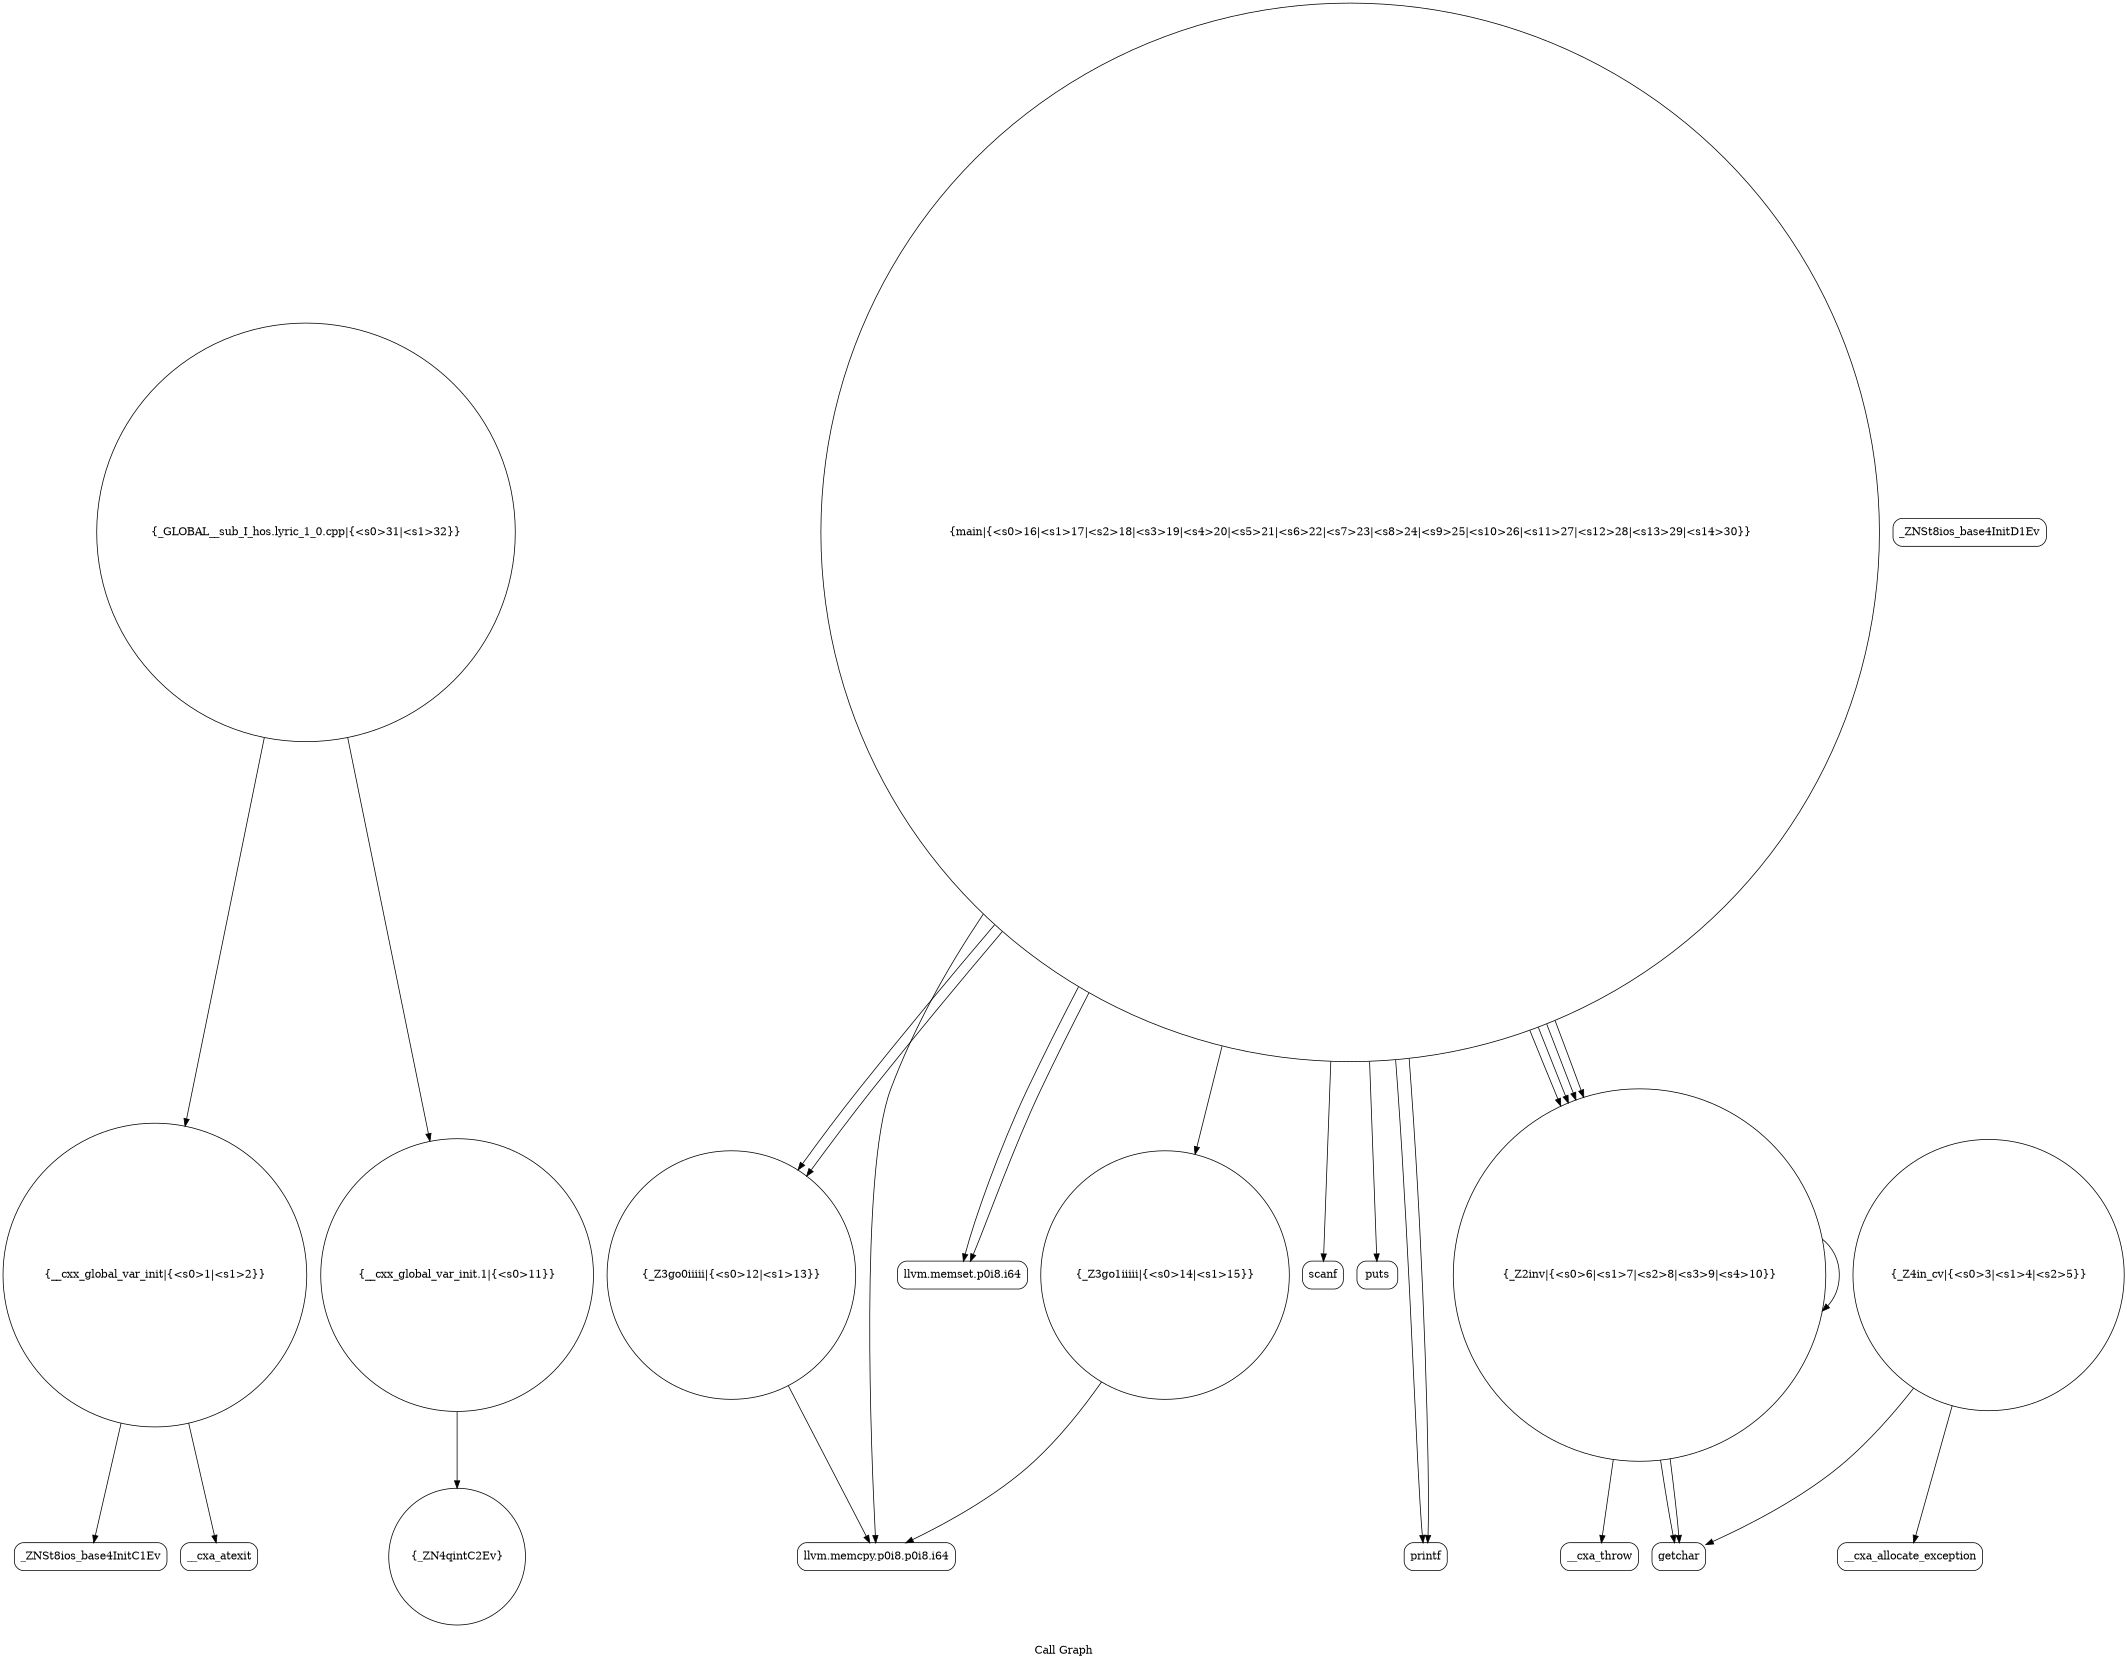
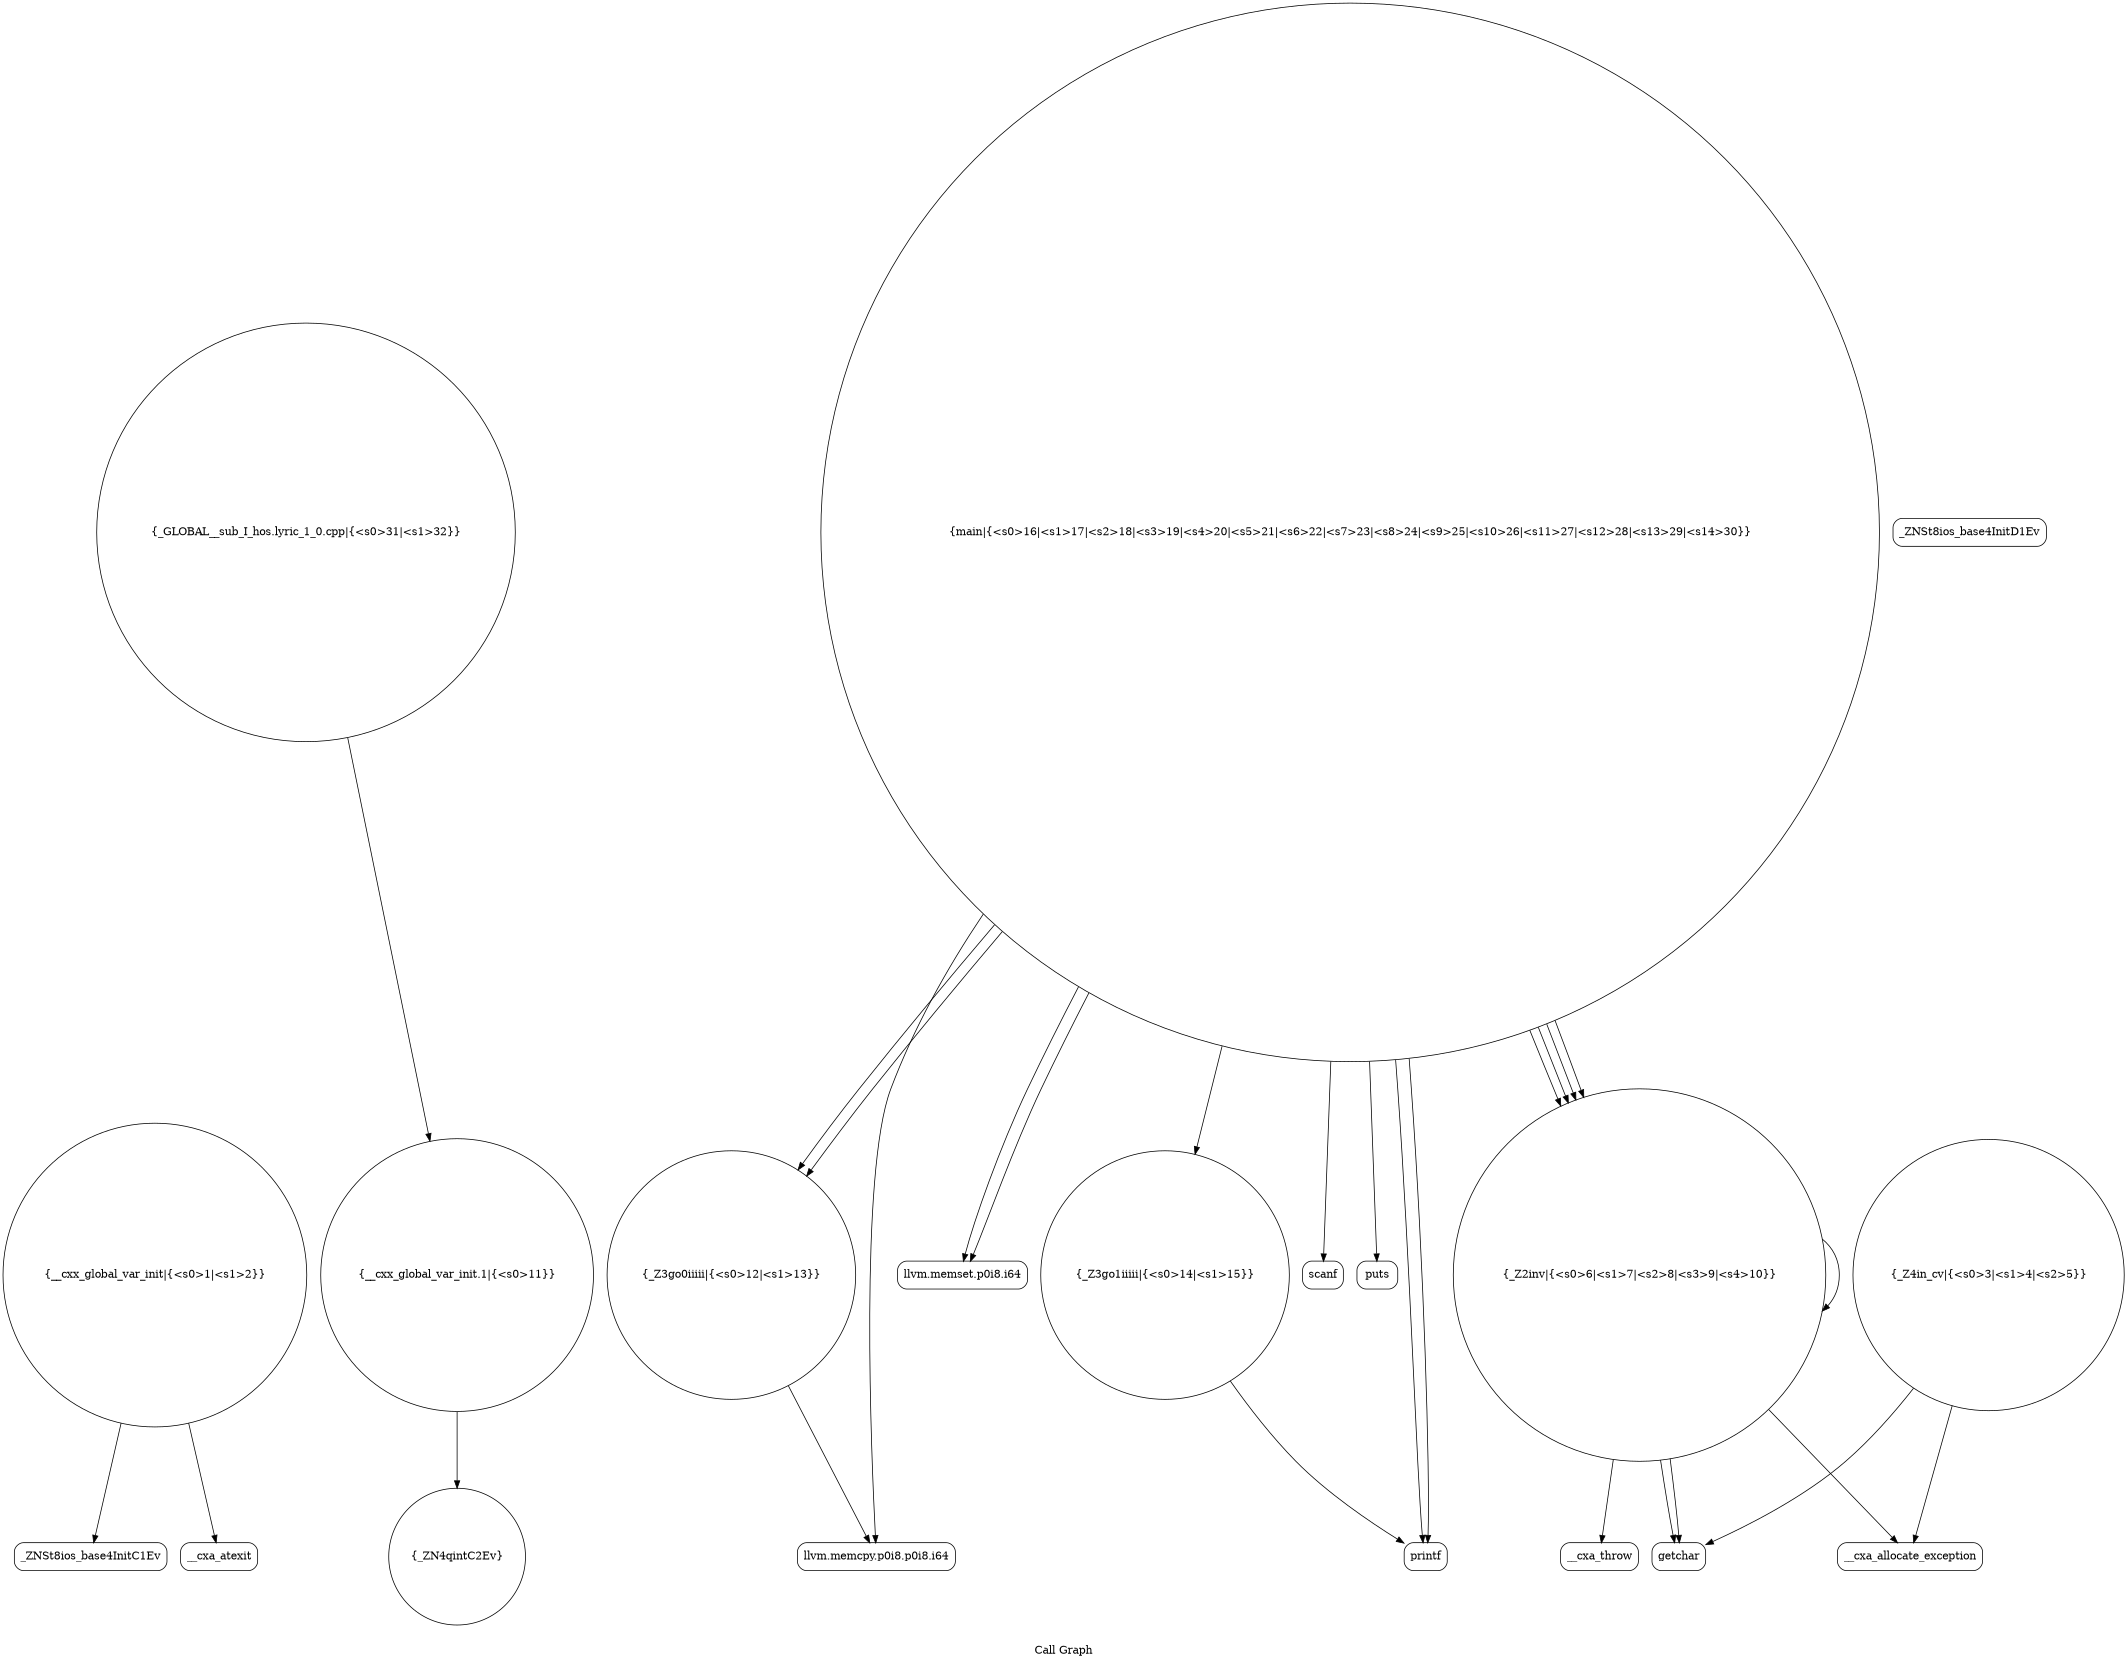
  digraph {
    label="Call Graph"
    node [shape=Mrecord]
    edge [color=black tailport=s1]
    n1 [label="{__cxx_global_var_init|{<s0>1|<s1>2}}" shape=circle]
    n2 [label="{_ZNSt8ios_base4InitC1Ev}"]
    n3 [label="{__cxa_atexit}"]
    n4 [label="{__cxa_throw}"]
    n5 [label="{_Z3go1iiiii|{<s0>14|<s1>15}}" shape=circle]
    n6 [label="{llvm.memcpy.p0i8.p0i8.i64}"]
    n7 [label="{_ZNSt8ios_base4InitD1Ev}"]
    n8 [label="{__cxx_global_var_init.1|{<s0>11}}" shape=circle]
    n9 [label="{_ZN4qintC2Ev}" shape=circle]
    n10 [label="{printf}"]
    n11 [label="{_Z4in_cv|{<s0>3|<s1>4|<s2>5}}" shape=circle]
    n12 [label="{getchar}"]
    n13 [label="{__cxa_allocate_exception}"]
    n14 [label="{_Z3go0iiiii|{<s0>12|<s1>13}}" shape=circle]
    n15 [label="{llvm.memset.p0i8.i64}"]
    n16 [label="{_GLOBAL__sub_I_hos.lyric_1_0.cpp|{<s0>31|<s1>32}}" shape=circle]
    n17 [label="{_Z2inv|{<s0>6|<s1>7|<s2>8|<s3>9|<s4>10}}" shape=circle]
    n18 [label="{main|{<s0>16|<s1>17|<s2>18|<s3>19|<s4>20|<s5>21|<s6>22|<s7>23|<s8>24|<s9>25|<s10>26|<s11>27|<s12>28|<s13>29|<s14>30}}" shape=circle]
    n19 [label="{scanf}"]
    n20 [label="{puts}"]
    n1 -> n2 [tailport=s0]
    n1 -> n3
-   n5 -> n6
+   n5 -> n10
    n8 -> n9 [tailport=s0]
    n11 -> n12 [tailport=s0]
    n11 -> n13
    n14 -> n6
-   n16 -> n1 [tailport=s0]
    n16 -> n8
    n17 -> n4 [tailport=s3]
    n17 -> n12 [tailport=s0]
    n17 -> n12 [tailport=s4]
+   n17 -> n13 [tailport=s2]
    n17 -> n17
    n18 -> n5 [tailport=s13]
    n18 -> n6 [tailport=s9]
    n18 -> n10
    n18 -> n10 [tailport=s10]
    n18 -> n14 [tailport=s11]
    n18 -> n14 [tailport=s12]
    n18 -> n15 [tailport=s6]
    n18 -> n15 [tailport=s7]
    n18 -> n17 [tailport=s0]
    n18 -> n17 [tailport=s2]
    n18 -> n17 [tailport=s3]
    n18 -> n17 [tailport=s4]
    n18 -> n19 [tailport=s5]
    n18 -> n20 [tailport=s14]
  }
